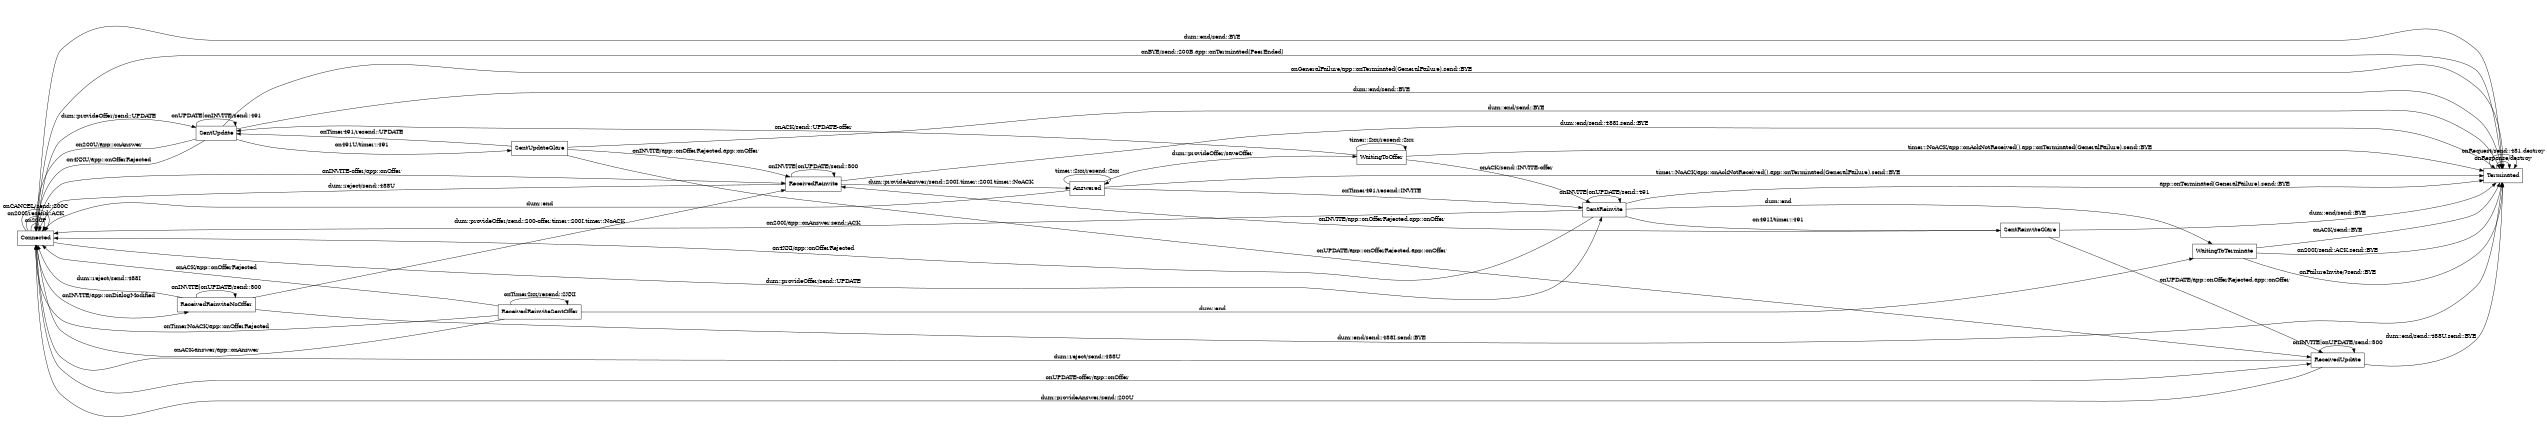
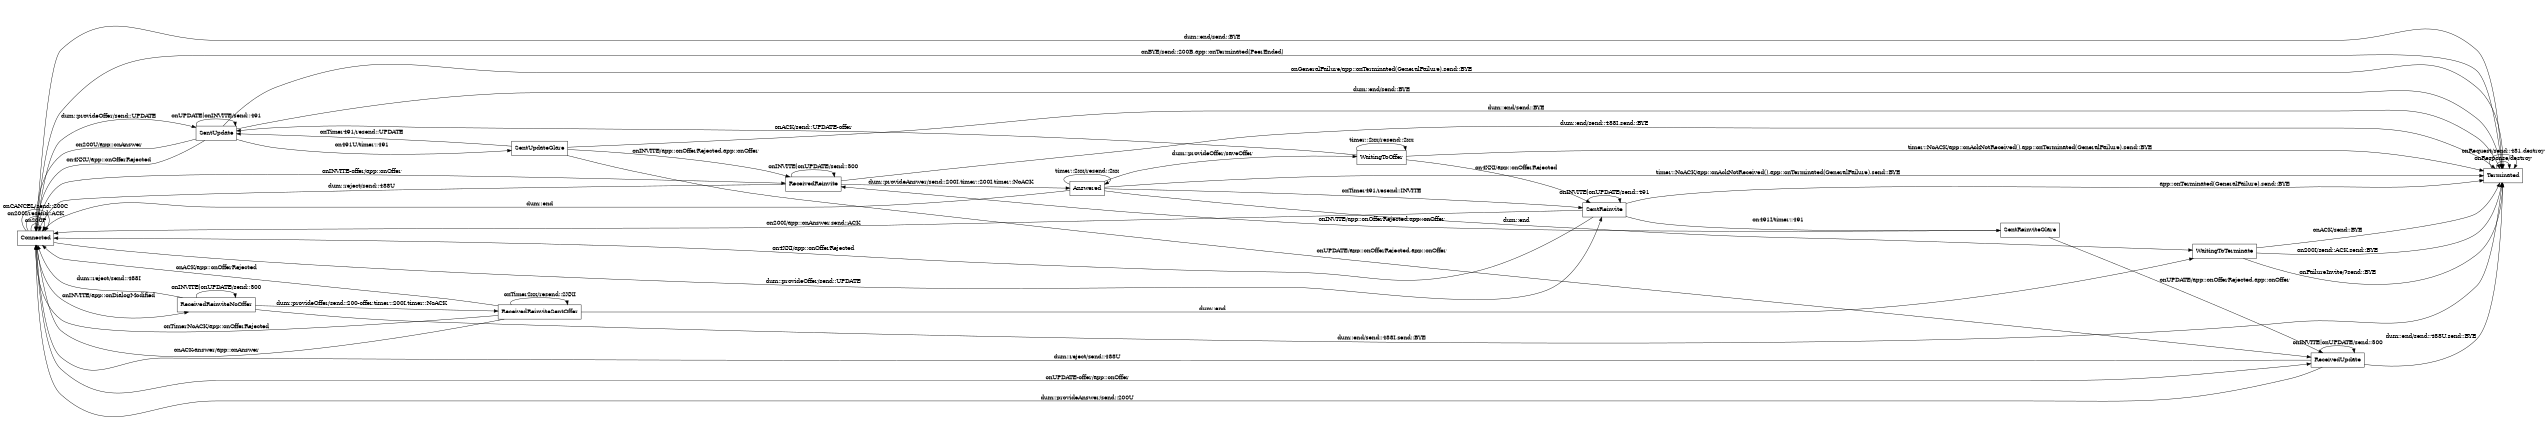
  digraph {
    rankdir=LR
    node [shape=box]
    Connected
    SentUpdate
    SentReinvite
    ReceivedUpdate
    ReceivedReinvite
    ReceivedReinviteNoOffer
    Terminated
    SentUpdateGlare
    SentReinviteGlare
    WaitingToTerminate
    Answered
    ReceivedReinviteSentOffer
    WaitingToOffer
    Connected -> Connected [label=on200P]
    Connected -> Connected [label="on200I/resend::ACK"]
    Connected -> Connected [label="onCANCEL/send::200C"]
    Connected -> SentUpdate [label="dum::provideOffer/send::UPDATE"]
    Connected -> SentReinvite [label="dum::provideOffer/send::UPDATE"]
    Connected -> ReceivedUpdate [label="onUPDATE-offer/app::onOffer"]
    Connected -> ReceivedReinvite [label="onINVITE-offer/app::onOffer"]
    Connected -> ReceivedReinviteNoOffer [label="onINVITE/app::onDialogModified"]
    Connected -> Terminated [label="dum::end/send::BYE"]
    Connected -> Terminated [label="onBYE/send::200B,app::onTerminated(PeerEnded)"]
    SentUpdate -> Connected [label="on200U/app::onAnswer"]
    SentUpdate -> Connected [label="on4XXU/app::onOfferRejected"]
    SentUpdate -> SentUpdate [label="onUPDATE|onINVITE/send::491"]
    SentUpdate -> Terminated [label="onGeneralFailure/app::onTerminated(GeneralFailure),send::BYE"]
    SentUpdate -> Terminated [label="dum::end/send::BYE"]
    SentUpdate -> SentUpdateGlare [label="on491U/timer::491"]
    SentReinvite -> Connected [label="on200I/app::onAnswer,send::ACK"]
    SentReinvite -> Connected [label="on4XXI/app::onOfferRejected"]
    SentReinvite -> SentReinvite [label="onINVITE|onUPDATE/send::491"]
    SentReinvite -> Terminated [label="app::onTerminated(GeneralFailure),send::BYE"]
    SentReinvite -> SentReinviteGlare [label="on491I/timer::491"]
-   SentReinvite -> WaitingToTerminate [label="dum::end"]
+   Answered -> WaitingToTerminate [label="dum::end"]
    ReceivedUpdate -> Connected [label="dum::provideAnswer/send::200U"]
    ReceivedUpdate -> Connected [label="dum::reject/send::488U"]
    ReceivedUpdate -> ReceivedUpdate [label="onINVITE|onUPDATE/send::500"]
    ReceivedUpdate -> Terminated [label="dum::end/send::488U,send::BYE"]
    ReceivedReinvite -> Connected [label="dum::reject/send::488U"]
    ReceivedReinvite -> ReceivedReinvite [label="onINVITE|onUPDATE/send::500"]
    ReceivedReinvite -> Terminated [label="dum::end/send::488I,send::BYE"]
    ReceivedReinvite -> Answered [label="dum::provideAnswer/send::200I,timer::200I,timer::NoACK"]
    ReceivedReinviteNoOffer -> Connected [label="dum::reject/send::488I"]
    ReceivedReinviteNoOffer -> ReceivedReinviteNoOffer [label="onINVITE|onUPDATE/send::500"]
    ReceivedReinviteNoOffer -> Terminated [label="dum::end/send::488I,send::BYE"]
-   ReceivedReinviteNoOffer -> ReceivedReinvite [label="dum::provideOffer/send::200-offer,timer::200I,timer::NoACK"]
+   ReceivedReinviteNoOffer -> ReceivedReinviteSentOffer [label="dum::provideOffer/send::200-offer,timer::200I,timer::NoACK"]
    Terminated -> Terminated [label="onResponse/destroy"]
    Terminated -> Terminated [label="onRequest/send::481,destroy"]
    SentUpdateGlare -> SentUpdate [label="onTimer491/resend::UPDATE"]
    SentUpdateGlare -> ReceivedUpdate [label="onUPDATE/app::onOfferRejected,app::onOffer"]
    SentUpdateGlare -> ReceivedReinvite [label="onINVITE/app::onOfferRejected,app::onOffer"]
    SentUpdateGlare -> Terminated [label="dum::end/send::BYE"]
    SentReinviteGlare -> ReceivedUpdate [label="onUPDATE/app::onOfferRejected,app::onOffer"]
    SentReinviteGlare -> ReceivedReinvite [label="onINVITE/app::onOfferRejected,app::onOffer"]
-   SentReinviteGlare -> Terminated [label="dum::end/send::BYE"]
    WaitingToTerminate -> Terminated [label="on200I/send::ACK,send::BYE"]
    WaitingToTerminate -> Terminated [label="onFailureInvite/?send::BYE"]
    WaitingToTerminate -> Terminated [label="onACK/send::BYE"]
    Answered -> Connected [label="dum::end"]
    Answered -> SentReinvite [label="onTimer491/resend::INVITE"]
    Answered -> Terminated [label="timer::NoACK/app::onAckNotReceived(),app::onTerminated(GeneralFailure),send::BYE"]
    Answered -> Answered [label="timer::2xx/resend::2xx"]
    Answered -> WaitingToOffer [label="dum::provideOffer/saveOffer"]
    ReceivedReinviteSentOffer -> Connected [label="onACK-answer/app::onAnswer"]
    ReceivedReinviteSentOffer -> Connected [label="onACK/app::onOfferRejected"]
    ReceivedReinviteSentOffer -> Connected [label="onTimerNoACK/app::onOfferRejected"]
    ReceivedReinviteSentOffer -> WaitingToTerminate [label="dum::end"]
    ReceivedReinviteSentOffer -> ReceivedReinviteSentOffer [label="onTimer2xx/resend::2XXI"]
    WaitingToOffer -> SentUpdate [label="onACK/send::UPDATE-offer"]
-   WaitingToOffer -> SentReinvite [label="onACK/send::INVITE-offer"]
+   WaitingToOffer -> SentReinvite [label="on4XXI/app::onOfferRejected"]
    WaitingToOffer -> Terminated [label="timer::NoACK/app::onAckNotReceived(),app::onTerminated(GeneralFailure),send::BYE"]
    WaitingToOffer -> WaitingToOffer [label="timer::2xx/resend::2xx"]
  }
